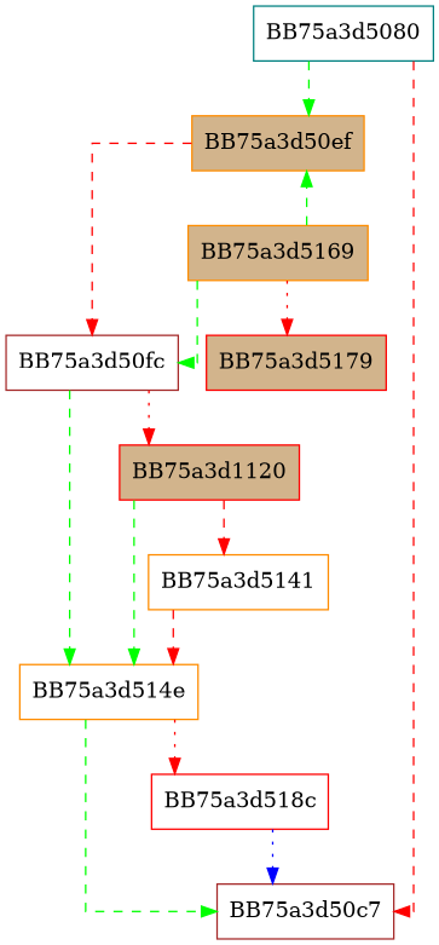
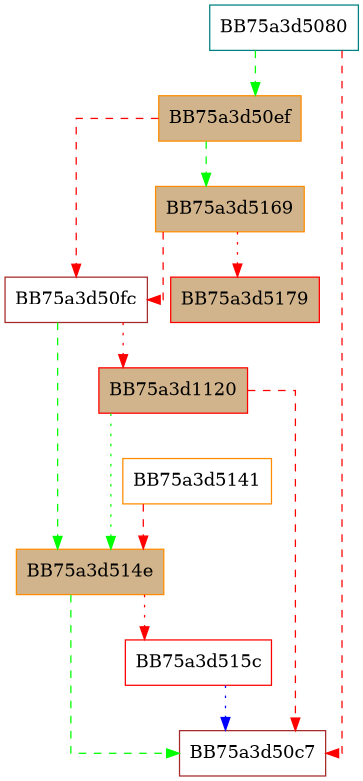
  digraph {
    splines=ortho
    node [color=darkorange fillcolor=white shape=box style=filled]
    edge [color=red style=dashed]
    BB75a3d5080 [color=teal]
    BB75a3d50ef [fillcolor=tan]
    BB75a3d50c7 [color=brown]
    BB75a3d5169 [fillcolor=tan]
    BB75a3d50fc [color=brown]
    BB75a3d5179 [color=red fillcolor=tan]
-   BB75a3d514e
+   BB75a3d514e [fillcolor=tan]
    n8 [color=red fillcolor=tan label=BB75a3d1120]
-   BB75a3d515c [color=red label=BB75a3d518c]
+   BB75a3d515c [color=red]
    BB75a3d5141
    BB75a3d5080 -> BB75a3d50ef [color=green]
    BB75a3d5080 -> BB75a3d50c7
-   BB75a3d5169 -> BB75a3d50ef [color=green]
+   BB75a3d50ef -> BB75a3d5169 [color=green]
    BB75a3d50ef -> BB75a3d50fc
-   BB75a3d5169 -> BB75a3d50fc [color=green]
+   BB75a3d5169 -> BB75a3d50fc
    BB75a3d5169 -> BB75a3d5179 [style=dotted]
    BB75a3d50fc -> BB75a3d514e [color=green]
    BB75a3d50fc -> n8 [style=dotted]
    BB75a3d514e -> BB75a3d50c7 [color=green]
    BB75a3d514e -> BB75a3d515c [style=dotted]
-   n8 -> BB75a3d514e [color=green]
-   n8 -> BB75a3d5141
+   n8 -> BB75a3d514e [color=green style=dotted]
+   n8 -> BB75a3d50c7
    BB75a3d515c -> BB75a3d50c7 [color=blue style=dotted]
    BB75a3d5141 -> BB75a3d514e
  }
